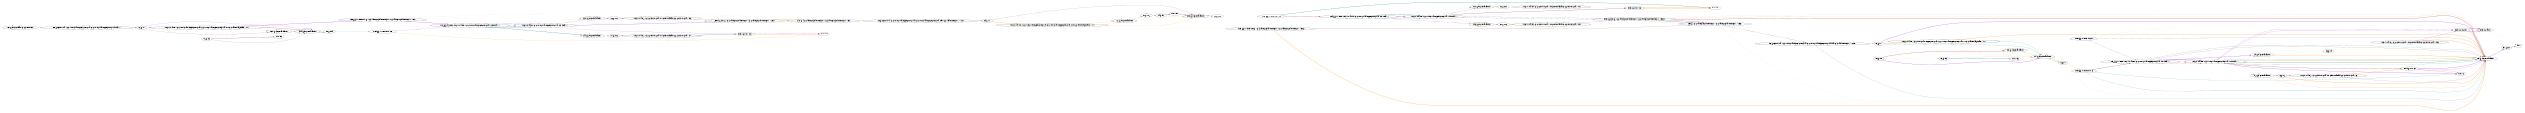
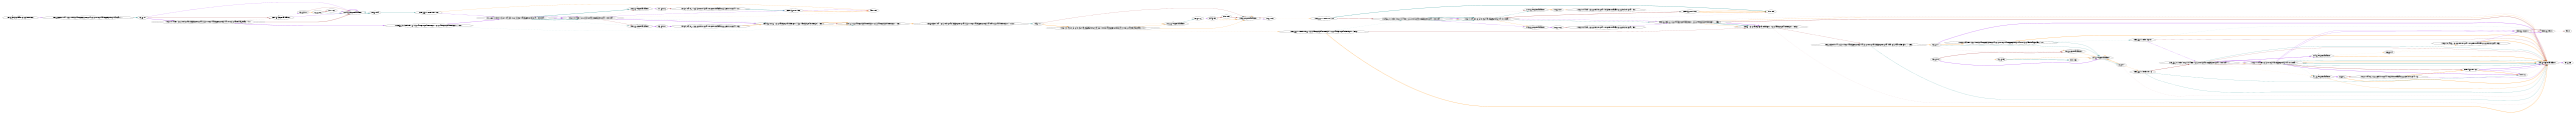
  digraph {
    fontname="DejaVu Sans"
    rankdir=LR
    node [fontname="DejaVu Sans"]
    edge [color=darkorange fontname="DejaVu Sans" style=bold]
    "r22 := @parameter0: java.lang.String[]"
    "r23 = staticinvoke <java.nio.channels.DatagramChannel: java.nio.channels.DatagramChannel open()>()"
    "r24 = null"
    "virtualinvoke r23.<java.nio.channels.DatagramChannel: java.nio.channels.DatagramChannel bind(java.net.SocketAddress)>(null)"
    "$r20 := @caughtexception"
    "$r19 := @caughtexception"
    "if r23 == null goto $r27 = <java.net.StandardProtocolFamily: java.net.StandardProtocolFamily INET>"
+   "r26 = $r20"
    "r18 = $r19"
    "if r24 == null goto virtualinvoke r23.<java.nio.channels.DatagramChannel: void close()>()"
    "$r27 = <java.net.StandardProtocolFamily: java.net.StandardProtocolFamily INET>"
    "virtualinvoke r23.<java.nio.channels.DatagramChannel: void close()>()"
    "$r21 := @caughtexception"
    "$r16 := @caughtexception"
    "r28 = staticinvoke <java.nio.channels.DatagramChannel: java.nio.channels.DatagramChannel open(java.net.ProtocolFamily)>($r27)"
    "goto [?= $r27 = <java.net.StandardProtocolFamily: java.net.StandardProtocolFamily INET>]"
    "goto [?= throw r18]"
-   "throw r18"
+   "throw r18" [label="return r18"]
    "r25 = $r21"
    "r17 = $r16"
    "virtualinvoke r24.<java.lang.Throwable: void addSuppressed(java.lang.Throwable)>(r25)"
    "r24 = r26"
    "throw r26"
    "if r23 == null goto throw r18"
    "virtualinvoke r24.<java.lang.Throwable: void addSuppressed(java.lang.Throwable)>(r17)"
    "r29 = null"
    "virtualinvoke r28.<java.nio.channels.DatagramChannel: java.nio.channels.DatagramChannel bind(java.net.SocketAddress)>(null)"
    "$r14 := @caughtexception"
    "$r13 := @caughtexception"
    "if r28 == null goto $r32 = <java.net.StandardProtocolFamily: java.net.StandardProtocolFamily INET6>"
    "r31 = $r14"
    "r12 = $r13"
    "if r29 == null goto virtualinvoke r28.<java.nio.channels.DatagramChannel: void close()>()"
    "$r32 = <java.net.StandardProtocolFamily: java.net.StandardProtocolFamily INET6>"
    "$r3 := @caughtexception"
    "virtualinvoke r28.<java.nio.channels.DatagramChannel: void close()>()"
    "$r15 := @caughtexception"
    "$r10 := @caughtexception"
    "r33 = staticinvoke <java.nio.channels.DatagramChannel: java.nio.channels.DatagramChannel open(java.net.ProtocolFamily)>($r32)"
    "r37 = $r3"
    "goto [?= $r32 = <java.net.StandardProtocolFamily: java.net.StandardProtocolFamily INET6>]"
    "goto [?= throw r12]"
    "throw r12"
    "r30 = $r15"
    "r11 = $r10"
    "virtualinvoke r29.<java.lang.Throwable: void addSuppressed(java.lang.Throwable)>(r30)"
    "r29 = r31"
    "throw r31"
    "if r28 == null goto throw r12"
    "virtualinvoke r29.<java.lang.Throwable: void addSuppressed(java.lang.Throwable)>(r11)"
    "r34 = null"
    "virtualinvoke r33.<java.nio.channels.DatagramChannel: java.nio.channels.DatagramChannel bind(java.net.SocketAddress)>(null)"
    "$r8 := @caughtexception"
    "$r7 := @caughtexception"
    "if r33 == null goto (branch)"
    "r6 = $r7"
    "if r34 == null goto virtualinvoke r33.<java.nio.channels.DatagramChannel: void close()>()"
    "goto [?= return]"
    "virtualinvoke r33.<java.nio.channels.DatagramChannel: void close()>()"
    "$r9 := @caughtexception"
    "$r4 := @caughtexception"
    return
    "goto [?= (branch)]"
    "goto [?= throw r6]"
    "throw r6"
    "r35 = $r9"
    "r5 = $r4"
    "virtualinvoke r34.<java.lang.Throwable: void addSuppressed(java.lang.Throwable)>(r35)"
    "r36 = $r8"
    "r34 = r36"
    "throw r36"
    "if r33 == null goto throw r6"
    "virtualinvoke r34.<java.lang.Throwable: void addSuppressed(java.lang.Throwable)>(r5)"
    "r22 := @parameter0: java.lang.String[]" -> "r23 = staticinvoke <java.nio.channels.DatagramChannel: java.nio.channels.DatagramChannel open()>()" [color=purple style=solid]
    "r23 = staticinvoke <java.nio.channels.DatagramChannel: java.nio.channels.DatagramChannel open()>()" -> "r24 = null" [color=teal]
    "r24 = null" -> "virtualinvoke r23.<java.nio.channels.DatagramChannel: java.nio.channels.DatagramChannel bind(java.net.SocketAddress)>(null)" [color=purple]
    "r24 = null" -> "$r20 := @caughtexception" [color=brown style=solid]
    "r24 = null" -> "$r19 := @caughtexception" [color=purple style=solid]
    "virtualinvoke r23.<java.nio.channels.DatagramChannel: java.nio.channels.DatagramChannel bind(java.net.SocketAddress)>(null)" -> "$r20 := @caughtexception" [color=brown style=dotted]
    "virtualinvoke r23.<java.nio.channels.DatagramChannel: java.nio.channels.DatagramChannel bind(java.net.SocketAddress)>(null)" -> "$r19 := @caughtexception" [color=brown]
    "virtualinvoke r23.<java.nio.channels.DatagramChannel: java.nio.channels.DatagramChannel bind(java.net.SocketAddress)>(null)" -> "if r23 == null goto $r27 = <java.net.StandardProtocolFamily: java.net.StandardProtocolFamily INET>" [color=purple]
    "$r20 := @caughtexception" -> "$r19 := @caughtexception" [color=purple style=solid]
+   "$r20 := @caughtexception" -> "r26 = $r20" [color=purple style=dotted]
    "$r19 := @caughtexception" -> "$r19 := @caughtexception" [color=purple]
    "$r19 := @caughtexception" -> "r18 = $r19" [color=teal]
    "if r23 == null goto $r27 = <java.net.StandardProtocolFamily: java.net.StandardProtocolFamily INET>" -> "if r24 == null goto virtualinvoke r23.<java.nio.channels.DatagramChannel: void close()>()" [color=purple]
    "if r23 == null goto $r27 = <java.net.StandardProtocolFamily: java.net.StandardProtocolFamily INET>" -> "$r27 = <java.net.StandardProtocolFamily: java.net.StandardProtocolFamily INET>" [color=teal style=dotted]
+   "r26 = $r20" -> "$r19 := @caughtexception" [color=brown style=solid]
+   "r26 = $r20" -> "r24 = r26" [style=solid]
    "r18 = $r19" -> "$r19 := @caughtexception" [color=teal style=dotted]
    "r18 = $r19" -> "if r23 == null goto throw r18" [color=teal style=solid]
    "if r24 == null goto virtualinvoke r23.<java.nio.channels.DatagramChannel: void close()>()" -> "virtualinvoke r23.<java.nio.channels.DatagramChannel: void close()>()" [color=teal]
    "if r24 == null goto virtualinvoke r23.<java.nio.channels.DatagramChannel: void close()>()" -> "virtualinvoke r23.<java.nio.channels.DatagramChannel: void close()>()" [color=purple]
    "if r24 == null goto virtualinvoke r23.<java.nio.channels.DatagramChannel: void close()>()" -> "virtualinvoke r23.<java.nio.channels.DatagramChannel: void close()>()" [color=purple style=dotted]
    "if r24 == null goto virtualinvoke r23.<java.nio.channels.DatagramChannel: void close()>()" -> "virtualinvoke r23.<java.nio.channels.DatagramChannel: void close()>()" [color=purple style=solid]
    "if r24 == null goto virtualinvoke r23.<java.nio.channels.DatagramChannel: void close()>()" -> "$r21 := @caughtexception" [color=teal style=dotted]
    "if r24 == null goto virtualinvoke r23.<java.nio.channels.DatagramChannel: void close()>()" -> "$r16 := @caughtexception" [color=teal]
    "$r27 = <java.net.StandardProtocolFamily: java.net.StandardProtocolFamily INET>" -> "r28 = staticinvoke <java.nio.channels.DatagramChannel: java.nio.channels.DatagramChannel open(java.net.ProtocolFamily)>($r27)"
    "virtualinvoke r23.<java.nio.channels.DatagramChannel: void close()>()" -> "$r21 := @caughtexception" [color=brown style=solid]
    "virtualinvoke r23.<java.nio.channels.DatagramChannel: void close()>()" -> "$r16 := @caughtexception" [color=brown style=dotted]
    "virtualinvoke r23.<java.nio.channels.DatagramChannel: void close()>()" -> "goto [?= $r27 = <java.net.StandardProtocolFamily: java.net.StandardProtocolFamily INET>]" [color=purple]
    "virtualinvoke r23.<java.nio.channels.DatagramChannel: void close()>()" -> "goto [?= $r27 = <java.net.StandardProtocolFamily: java.net.StandardProtocolFamily INET>]" [color=teal style=dotted]
    "virtualinvoke r23.<java.nio.channels.DatagramChannel: void close()>()" -> "goto [?= throw r18]" [color=purple style=solid]
    "virtualinvoke r23.<java.nio.channels.DatagramChannel: void close()>()" -> "throw r18" [style=dotted]
    "$r21 := @caughtexception" -> "r25 = $r21" [color=purple]
    "$r16 := @caughtexception" -> "r17 = $r16" [color=purple style=solid]
    "r28 = staticinvoke <java.nio.channels.DatagramChannel: java.nio.channels.DatagramChannel open(java.net.ProtocolFamily)>($r27)" -> "r29 = null" [color=teal]
    "goto [?= $r27 = <java.net.StandardProtocolFamily: java.net.StandardProtocolFamily INET>]" -> "$r27 = <java.net.StandardProtocolFamily: java.net.StandardProtocolFamily INET>" [style=solid]
    "goto [?= $r27 = <java.net.StandardProtocolFamily: java.net.StandardProtocolFamily INET>]" -> "$r27 = <java.net.StandardProtocolFamily: java.net.StandardProtocolFamily INET>" [color=brown]
    "goto [?= $r27 = <java.net.StandardProtocolFamily: java.net.StandardProtocolFamily INET>]" -> "$r27 = <java.net.StandardProtocolFamily: java.net.StandardProtocolFamily INET>"
    "goto [?= throw r18]" -> "throw r18"
    "goto [?= throw r18]" -> "throw r18" [color=purple style=solid]
    "r25 = $r21" -> "virtualinvoke r24.<java.lang.Throwable: void addSuppressed(java.lang.Throwable)>(r25)" [color=purple]
    "r17 = $r16" -> "virtualinvoke r24.<java.lang.Throwable: void addSuppressed(java.lang.Throwable)>(r17)" [color=brown]
    "virtualinvoke r24.<java.lang.Throwable: void addSuppressed(java.lang.Throwable)>(r25)" -> "goto [?= $r27 = <java.net.StandardProtocolFamily: java.net.StandardProtocolFamily INET>]"
    "r24 = r26" -> "$r19 := @caughtexception" [color=teal style=solid]
    "r24 = r26" -> "throw r26" [color=brown]
    "throw r26" -> "$r19 := @caughtexception" [color=purple style=dotted]
    "if r23 == null goto throw r18" -> "if r24 == null goto virtualinvoke r23.<java.nio.channels.DatagramChannel: void close()>()" [color=purple style=solid]
    "if r23 == null goto throw r18" -> "throw r18" [style=solid]
    "virtualinvoke r24.<java.lang.Throwable: void addSuppressed(java.lang.Throwable)>(r17)" -> "goto [?= throw r18]" [color=teal]
    "r29 = null" -> "virtualinvoke r28.<java.nio.channels.DatagramChannel: java.nio.channels.DatagramChannel bind(java.net.SocketAddress)>(null)"
    "r29 = null" -> "$r14 := @caughtexception" [style=dotted]
    "r29 = null" -> "$r13 := @caughtexception" [color=brown style=solid]
    "virtualinvoke r28.<java.nio.channels.DatagramChannel: java.nio.channels.DatagramChannel bind(java.net.SocketAddress)>(null)" -> "$r14 := @caughtexception" [style=solid]
    "virtualinvoke r28.<java.nio.channels.DatagramChannel: java.nio.channels.DatagramChannel bind(java.net.SocketAddress)>(null)" -> "$r13 := @caughtexception" [style=solid]
    "virtualinvoke r28.<java.nio.channels.DatagramChannel: java.nio.channels.DatagramChannel bind(java.net.SocketAddress)>(null)" -> "if r28 == null goto $r32 = <java.net.StandardProtocolFamily: java.net.StandardProtocolFamily INET6>" [style=dotted]
    "$r14 := @caughtexception" -> "$r13 := @caughtexception" [style=dotted]
    "$r14 := @caughtexception" -> "r31 = $r14" [color=teal style=solid]
    "$r13 := @caughtexception" -> "$r13 := @caughtexception" [style=dotted]
    "$r13 := @caughtexception" -> "r12 = $r13" [color=purple style=dotted]
    "if r28 == null goto $r32 = <java.net.StandardProtocolFamily: java.net.StandardProtocolFamily INET6>" -> "if r29 == null goto virtualinvoke r28.<java.nio.channels.DatagramChannel: void close()>()" [color=teal style=dotted]
    "if r28 == null goto $r32 = <java.net.StandardProtocolFamily: java.net.StandardProtocolFamily INET6>" -> "$r32 = <java.net.StandardProtocolFamily: java.net.StandardProtocolFamily INET6>" [color=brown style=solid]
    "if r28 == null goto $r32 = <java.net.StandardProtocolFamily: java.net.StandardProtocolFamily INET6>" -> "$r3 := @caughtexception"
    "r31 = $r14" -> "$r13 := @caughtexception" [color=teal style=dotted]
    "r31 = $r14" -> "r29 = r31" [color=purple style=dotted]
    "r12 = $r13" -> "$r13 := @caughtexception" [color=brown style=solid]
    "r12 = $r13" -> "if r28 == null goto throw r12" [style=dotted]
    "if r29 == null goto virtualinvoke r28.<java.nio.channels.DatagramChannel: void close()>()" -> "virtualinvoke r28.<java.nio.channels.DatagramChannel: void close()>()" [color=teal style=solid]
    "if r29 == null goto virtualinvoke r28.<java.nio.channels.DatagramChannel: void close()>()" -> "virtualinvoke r28.<java.nio.channels.DatagramChannel: void close()>()" [style=dotted]
    "if r29 == null goto virtualinvoke r28.<java.nio.channels.DatagramChannel: void close()>()" -> "virtualinvoke r28.<java.nio.channels.DatagramChannel: void close()>()" [color=purple]
    "if r29 == null goto virtualinvoke r28.<java.nio.channels.DatagramChannel: void close()>()" -> "virtualinvoke r28.<java.nio.channels.DatagramChannel: void close()>()" [color=teal]
    "if r29 == null goto virtualinvoke r28.<java.nio.channels.DatagramChannel: void close()>()" -> "$r15 := @caughtexception" [color=purple style=solid]
    "if r29 == null goto virtualinvoke r28.<java.nio.channels.DatagramChannel: void close()>()" -> "$r10 := @caughtexception" [color=brown style=dotted]
    "$r32 = <java.net.StandardProtocolFamily: java.net.StandardProtocolFamily INET6>" -> "$r3 := @caughtexception" [color=brown style=dotted]
    "$r32 = <java.net.StandardProtocolFamily: java.net.StandardProtocolFamily INET6>" -> "r33 = staticinvoke <java.nio.channels.DatagramChannel: java.nio.channels.DatagramChannel open(java.net.ProtocolFamily)>($r32)" [color=brown style=solid]
    "$r3 := @caughtexception" -> "r37 = $r3" [color=purple]
    "virtualinvoke r28.<java.nio.channels.DatagramChannel: void close()>()" -> "$r15 := @caughtexception" [style=solid]
    "virtualinvoke r28.<java.nio.channels.DatagramChannel: void close()>()" -> "$r10 := @caughtexception" [color=teal style=solid]
    "virtualinvoke r28.<java.nio.channels.DatagramChannel: void close()>()" -> "goto [?= $r32 = <java.net.StandardProtocolFamily: java.net.StandardProtocolFamily INET6>]" [color=teal style=solid]
    "virtualinvoke r28.<java.nio.channels.DatagramChannel: void close()>()" -> "goto [?= $r32 = <java.net.StandardProtocolFamily: java.net.StandardProtocolFamily INET6>]" [color=purple style=solid]
    "virtualinvoke r28.<java.nio.channels.DatagramChannel: void close()>()" -> "goto [?= throw r12]" [color=brown]
    "virtualinvoke r28.<java.nio.channels.DatagramChannel: void close()>()" -> "throw r12" [color=purple style=dotted]
    "$r15 := @caughtexception" -> "r30 = $r15" [color=purple]
    "$r10 := @caughtexception" -> "r11 = $r10"
    "r33 = staticinvoke <java.nio.channels.DatagramChannel: java.nio.channels.DatagramChannel open(java.net.ProtocolFamily)>($r32)" -> "$r3 := @caughtexception" [color=teal style=solid]
    "r33 = staticinvoke <java.nio.channels.DatagramChannel: java.nio.channels.DatagramChannel open(java.net.ProtocolFamily)>($r32)" -> "r34 = null" [style=solid]
-   "r37 = $r3" -> return [color=teal]
    "goto [?= $r32 = <java.net.StandardProtocolFamily: java.net.StandardProtocolFamily INET6>]" -> "$r32 = <java.net.StandardProtocolFamily: java.net.StandardProtocolFamily INET6>" [style=solid]
    "goto [?= $r32 = <java.net.StandardProtocolFamily: java.net.StandardProtocolFamily INET6>]" -> "$r32 = <java.net.StandardProtocolFamily: java.net.StandardProtocolFamily INET6>" [color=teal]
    "goto [?= $r32 = <java.net.StandardProtocolFamily: java.net.StandardProtocolFamily INET6>]" -> "$r32 = <java.net.StandardProtocolFamily: java.net.StandardProtocolFamily INET6>" [color=purple]
    "goto [?= $r32 = <java.net.StandardProtocolFamily: java.net.StandardProtocolFamily INET6>]" -> "$r3 := @caughtexception" [color=brown]
    "goto [?= $r32 = <java.net.StandardProtocolFamily: java.net.StandardProtocolFamily INET6>]" -> "$r3 := @caughtexception" [style=solid]
    "goto [?= $r32 = <java.net.StandardProtocolFamily: java.net.StandardProtocolFamily INET6>]" -> "$r3 := @caughtexception" [color=brown style=dotted]
    "goto [?= throw r12]" -> "throw r12"
    "goto [?= throw r12]" -> "throw r12"
    "r30 = $r15" -> "virtualinvoke r29.<java.lang.Throwable: void addSuppressed(java.lang.Throwable)>(r30)" [color=brown style=solid]
    "r11 = $r10" -> "virtualinvoke r29.<java.lang.Throwable: void addSuppressed(java.lang.Throwable)>(r11)" [style=dotted]
    "virtualinvoke r29.<java.lang.Throwable: void addSuppressed(java.lang.Throwable)>(r30)" -> "goto [?= $r32 = <java.net.StandardProtocolFamily: java.net.StandardProtocolFamily INET6>]" [color=purple style=solid]
    "r29 = r31" -> "$r13 := @caughtexception" [style=solid]
    "r29 = r31" -> "throw r31" [color=brown]
    "throw r31" -> "$r13 := @caughtexception" [color=brown]
    "if r28 == null goto throw r12" -> "if r29 == null goto virtualinvoke r28.<java.nio.channels.DatagramChannel: void close()>()" [color=brown]
    "if r28 == null goto throw r12" -> "throw r12" [color=teal]
    "virtualinvoke r29.<java.lang.Throwable: void addSuppressed(java.lang.Throwable)>(r11)" -> "goto [?= throw r12]" [color=teal style=dotted]
    "r34 = null" -> "$r3 := @caughtexception" [color=purple]
    "r34 = null" -> "virtualinvoke r33.<java.nio.channels.DatagramChannel: java.nio.channels.DatagramChannel bind(java.net.SocketAddress)>(null)"
    "r34 = null" -> "$r8 := @caughtexception" [color=brown style=dotted]
    "r34 = null" -> "$r7 := @caughtexception" [color=teal style=solid]
    "virtualinvoke r33.<java.nio.channels.DatagramChannel: java.nio.channels.DatagramChannel bind(java.net.SocketAddress)>(null)" -> "$r3 := @caughtexception"
    "virtualinvoke r33.<java.nio.channels.DatagramChannel: java.nio.channels.DatagramChannel bind(java.net.SocketAddress)>(null)" -> "$r8 := @caughtexception" [style=dotted]
    "virtualinvoke r33.<java.nio.channels.DatagramChannel: java.nio.channels.DatagramChannel bind(java.net.SocketAddress)>(null)" -> "$r7 := @caughtexception" [color=teal style=solid]
    "virtualinvoke r33.<java.nio.channels.DatagramChannel: java.nio.channels.DatagramChannel bind(java.net.SocketAddress)>(null)" -> "if r33 == null goto (branch)" [color=teal style=dotted]
    "$r8 := @caughtexception" -> "$r7 := @caughtexception" [style=solid]
    "$r7 := @caughtexception" -> "$r7 := @caughtexception" [style=dotted]
    "$r7 := @caughtexception" -> "r6 = $r7" [color=teal style=solid]
    "if r33 == null goto (branch)" -> "$r3 := @caughtexception" [color=brown style=solid]
    "if r33 == null goto (branch)" -> "if r34 == null goto virtualinvoke r33.<java.nio.channels.DatagramChannel: void close()>()" [color=purple style=solid]
    "if r33 == null goto (branch)" -> "goto [?= return]" [color=teal style=dotted]
    "r6 = $r7" -> "$r3 := @caughtexception" [color=brown style=dotted]
    "r6 = $r7" -> "$r7 := @caughtexception"
    "r6 = $r7" -> "if r33 == null goto throw r6" [style=solid]
    "if r34 == null goto virtualinvoke r33.<java.nio.channels.DatagramChannel: void close()>()" -> "$r3 := @caughtexception" [color=brown style=solid]
    "if r34 == null goto virtualinvoke r33.<java.nio.channels.DatagramChannel: void close()>()" -> "$r3 := @caughtexception" [color=teal style=solid]
    "if r34 == null goto virtualinvoke r33.<java.nio.channels.DatagramChannel: void close()>()" -> "virtualinvoke r33.<java.nio.channels.DatagramChannel: void close()>()" [color=brown style=solid]
    "if r34 == null goto virtualinvoke r33.<java.nio.channels.DatagramChannel: void close()>()" -> "virtualinvoke r33.<java.nio.channels.DatagramChannel: void close()>()" [style=solid]
    "if r34 == null goto virtualinvoke r33.<java.nio.channels.DatagramChannel: void close()>()" -> "virtualinvoke r33.<java.nio.channels.DatagramChannel: void close()>()" [color=purple style=dotted]
    "if r34 == null goto virtualinvoke r33.<java.nio.channels.DatagramChannel: void close()>()" -> "virtualinvoke r33.<java.nio.channels.DatagramChannel: void close()>()" [color=purple]
    "if r34 == null goto virtualinvoke r33.<java.nio.channels.DatagramChannel: void close()>()" -> "$r9 := @caughtexception" [color=purple]
    "if r34 == null goto virtualinvoke r33.<java.nio.channels.DatagramChannel: void close()>()" -> "$r4 := @caughtexception" [style=dotted]
    "goto [?= return]" -> return [color=brown style=dotted]
    "virtualinvoke r33.<java.nio.channels.DatagramChannel: void close()>()" -> "$r3 := @caughtexception" [color=teal style=solid]
    "virtualinvoke r33.<java.nio.channels.DatagramChannel: void close()>()" -> "$r3 := @caughtexception" [color=teal]
    "virtualinvoke r33.<java.nio.channels.DatagramChannel: void close()>()" -> "$r3 := @caughtexception"
    "virtualinvoke r33.<java.nio.channels.DatagramChannel: void close()>()" -> "$r3 := @caughtexception" [color=teal style=solid]
    "virtualinvoke r33.<java.nio.channels.DatagramChannel: void close()>()" -> "$r9 := @caughtexception" [color=purple style=dotted]
    "virtualinvoke r33.<java.nio.channels.DatagramChannel: void close()>()" -> "$r4 := @caughtexception" [color=teal style=dotted]
    "virtualinvoke r33.<java.nio.channels.DatagramChannel: void close()>()" -> "goto [?= (branch)]" [color=purple style=solid]
    "virtualinvoke r33.<java.nio.channels.DatagramChannel: void close()>()" -> "goto [?= (branch)]" [color=purple style=solid]
    "virtualinvoke r33.<java.nio.channels.DatagramChannel: void close()>()" -> "goto [?= throw r6]" [color=brown]
    "virtualinvoke r33.<java.nio.channels.DatagramChannel: void close()>()" -> "throw r6" [color=purple]
    "$r9 := @caughtexception" -> "$r3 := @caughtexception"
    "$r9 := @caughtexception" -> "r35 = $r9" [style=dotted]
    "$r4 := @caughtexception" -> "$r3 := @caughtexception" [style=solid]
    "$r4 := @caughtexception" -> "r5 = $r4" [color=purple]
    "goto [?= (branch)]" -> "$r3 := @caughtexception" [color=teal style=dotted]
    "goto [?= (branch)]" -> "$r3 := @caughtexception" [style=solid]
    "goto [?= (branch)]" -> "$r3 := @caughtexception" [color=brown style=solid]
    "goto [?= (branch)]" -> "goto [?= return]" [color=purple]
    "goto [?= (branch)]" -> "goto [?= return]" [color=brown style=dotted]
    "goto [?= (branch)]" -> "goto [?= return]" [color=brown]
    "goto [?= throw r6]" -> "$r3 := @caughtexception" [color=purple style=solid]
    "goto [?= throw r6]" -> "$r3 := @caughtexception" [color=purple]
    "goto [?= throw r6]" -> "throw r6"
    "goto [?= throw r6]" -> "throw r6" [color=purple style=solid]
    "throw r6" -> "$r3 := @caughtexception" [style=dotted]
    "r35 = $r9" -> "$r3 := @caughtexception" [style=dotted]
    "r35 = $r9" -> "virtualinvoke r34.<java.lang.Throwable: void addSuppressed(java.lang.Throwable)>(r35)" [style=dotted]
    "r5 = $r4" -> "$r3 := @caughtexception"
    "r5 = $r4" -> "virtualinvoke r34.<java.lang.Throwable: void addSuppressed(java.lang.Throwable)>(r5)" [color=brown]
    "virtualinvoke r34.<java.lang.Throwable: void addSuppressed(java.lang.Throwable)>(r35)" -> "$r3 := @caughtexception"
    "virtualinvoke r34.<java.lang.Throwable: void addSuppressed(java.lang.Throwable)>(r35)" -> "goto [?= (branch)]" [color=purple style=solid]
    "r36 = $r8" -> "$r8 := @caughtexception" [color=brown]
    "r36 = $r8" -> "$r7 := @caughtexception" [color=purple]
    "r36 = $r8" -> "r34 = r36" [style=dotted]
    "r34 = r36" -> "$r7 := @caughtexception" [style=solid]
    "r34 = r36" -> "throw r36" [color=teal]
    "throw r36" -> "$r7 := @caughtexception" [style=dotted]
    "if r33 == null goto throw r6" -> "$r3 := @caughtexception" [color=teal style=solid]
    "if r33 == null goto throw r6" -> "if r34 == null goto virtualinvoke r33.<java.nio.channels.DatagramChannel: void close()>()" [color=brown]
    "if r33 == null goto throw r6" -> "throw r6" [color=teal style=solid]
    "virtualinvoke r34.<java.lang.Throwable: void addSuppressed(java.lang.Throwable)>(r5)" -> "$r3 := @caughtexception" [color=purple style=solid]
    "virtualinvoke r34.<java.lang.Throwable: void addSuppressed(java.lang.Throwable)>(r5)" -> "goto [?= throw r6]"
  }
